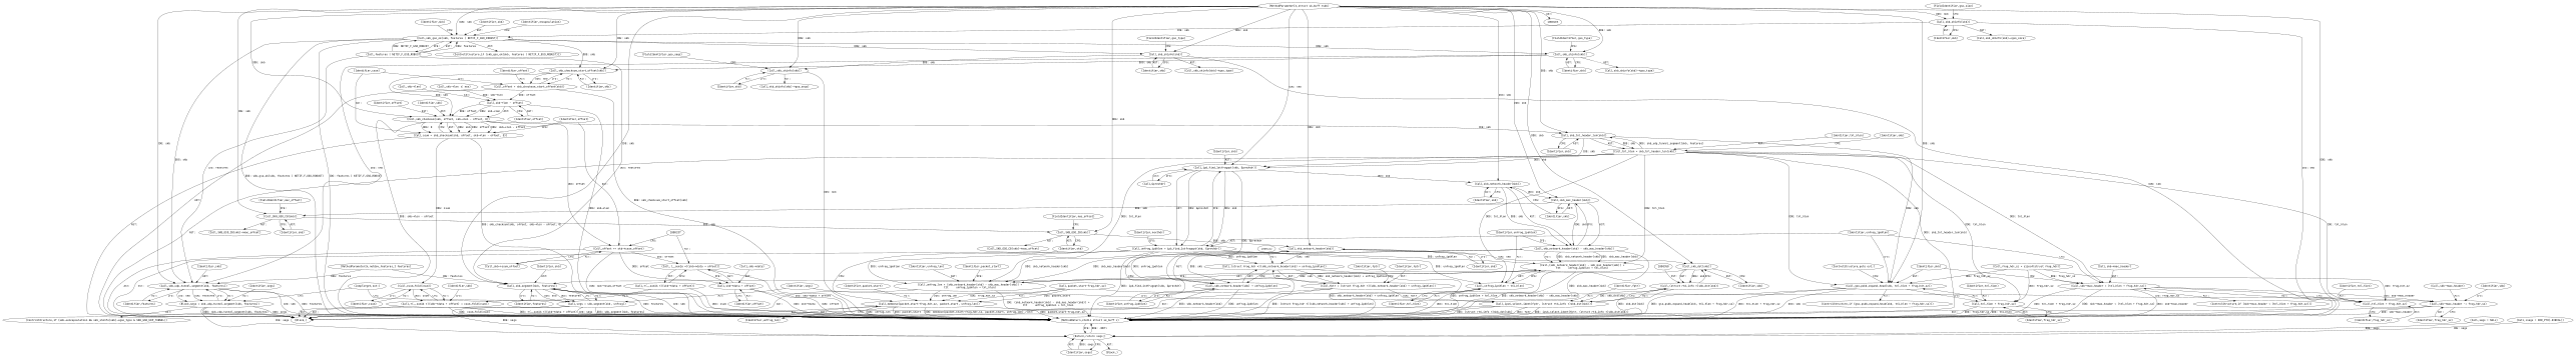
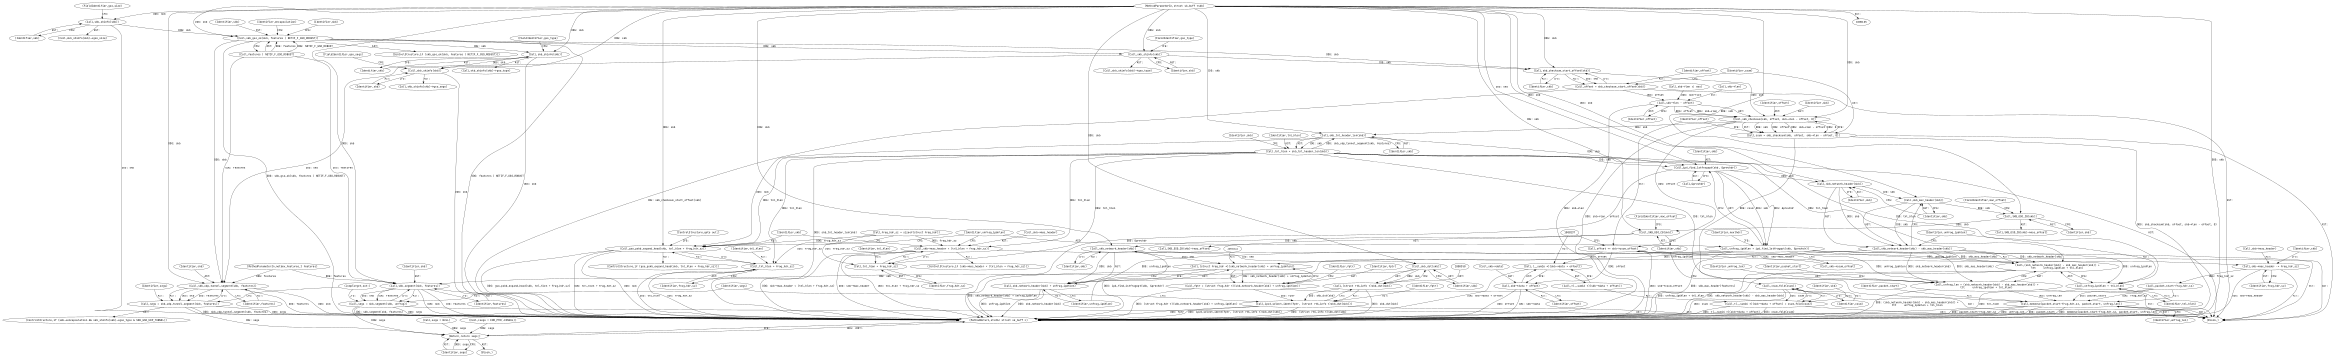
  digraph {
    fontname="JetBrains Mono"
    node [fontname="JetBrains Mono"]
    edge [fontname="JetBrains Mono"]
    n1 [label="(MethodParameterIn,struct sk_buff *skb)"]
    n2 [label="(Call,skb_shinfo(skb))"]
    n3 [label="(Call,skb_gso_ok(skb, features | NETIF_F_GSO_ROBUST))"]
    n4 [label="(Call,skb_shinfo(skb))"]
    n5 [label="(Call,skb_shinfo(skb))"]
    n6 [label="(Call,skb_shinfo(skb))"]
    n7 [label="(Call,skb_udp_tunnel_segment(skb, features))"]
    n8 [label="(Call,skb_checksum_start_offset(skb))"]
    n9 [label="(Call,skb_checksum(skb, offset, skb->len - offset, 0))"]
    n10 [label="(Call,skb_tnl_header_len(skb))"]
    n11 [label="(Call,gso_pskb_expand_head(skb, tnl_hlen + frag_hdr_sz))"]
    n12 [label="(Call,ip6_find_1stfragopt(skb, &prevhdr))"]
    n13 [label="(Call,skb_network_header(skb))"]
    n14 [label="(Call,skb_mac_header(skb))"]
    n15 [label="(Call,SKB_GSO_CB(skb))"]
    n16 [label="(Call,SKB_GSO_CB(skb))"]
    n17 [label="(Call,skb_network_header(skb))"]
    n18 [label="(Call,skb_dst(skb))"]
    n19 [label="(Call,skb_segment(skb, features))"]
    n20 [label="(MethodReturn,static struct sk_buff *)"]
    1000105
    n22 [label="(Identifier,skb)"]
    n23 [label="(Call,skb_shinfo(skb)->gso_size)"]
    n24 [label="(Call,features | NETIF_F_GSO_ROBUST)"]
    n25 [label="(ControlStructure,if (skb_gso_ok(skb, features | NETIF_F_GSO_ROBUST)))"]
    n26 [label="(Call,skb_shinfo(skb)->gso_type)"]
    n27 [label="(Identifier,skb)"]
    n28 [label="(Call,skb_shinfo(skb)->gso_segs)"]
    n29 [label="(Identifier,skb)"]
    n30 [label="(Call,skb_shinfo(skb)->gso_type)"]
    n31 [label="(Identifier,skb)"]
-   n32 [label="(Block,segs = skb_udp_tunnel_segment(skb, features))"]
+   n32 [label="(Call,segs = skb_udp_tunnel_segment(skb, features))"]
    n33 [label="(Identifier,features)"]
    n34 [label="(Call,offset = skb_checksum_start_offset(skb))"]
    n35 [label="(Identifier,skb)"]
    n36 [label="(Call,csum = skb_checksum(skb, offset, skb->len - offset, 0))"]
    n37 [label="(Call,offset += skb->csum_offset)"]
    n38 [label="(Call,tnl_hlen = skb_tnl_header_len(skb))"]
    n39 [label="(Identifier,skb)"]
    n40 [label="(Call,tnl_hlen + frag_hdr_sz)"]
    n41 [label="(ControlStructure,if (gso_pskb_expand_head(skb, tnl_hlen + frag_hdr_sz)))"]
    n42 [label="(Call,unfrag_ip6hlen = ip6_find_1stfragopt(skb, &prevhdr))"]
    n43 [label="(Call,&prevhdr)"]
    n44 [label="(Call,skb_network_header(skb) - skb_mac_header(skb))"]
    n45 [label="(Identifier,skb)"]
    n46 [label="(Identifier,skb)"]
    n47 [label="(Identifier,skb)"]
    n48 [label="(Call,SKB_GSO_CB(skb)->mac_offset)"]
    n49 [label="(Identifier,skb)"]
    n50 [label="(Call,SKB_GSO_CB(skb)->mac_offset)"]
    n51 [label="(Call,(struct frag_hdr *)(skb_network_header(skb) + unfrag_ip6hlen))"]
    n52 [label="(Call,skb_network_header(skb) + unfrag_ip6hlen)"]
    n53 [label="(Identifier,skb)"]
    n54 [label="(Call,(struct rt6_info *)skb_dst(skb))"]
    n55 [label="(Identifier,skb)"]
    n56 [label="(Call,segs = skb_segment(skb, unfrag))"]
    n57 [label="(Identifier,features)"]
    n58 [label="(Return,return segs;)"]
    n59 [label="(ControlStructure,if (skb->encapsulation && skb_shinfo(skb)->gso_type & SKB_GSO_UDP_TUNNEL))"]
    n60 [label="(Identifier,segs)"]
    n61 [label="(Block,)"]
    n62 [label="(Call,skb->len - offset)"]
    n63 [label="(Block,)"]
    n64 [label="(Identifier,offset)"]
    n65 [label="(Call,csum_fold(csum))"]
    n66 [label="(Call,(__sum16 *)(skb->data + offset))"]
    n67 [label="(Call,skb->data + offset)"]
    n68 [label="(Call,skb->csum_offset)"]
    n69 [label="(Call,*(__sum16 *)(skb->data + offset) = csum_fold(csum))"]
    n70 [label="(Identifier,csum)"]
    n71 [label="(Call,*(__sum16 *)(skb->data + offset))"]
    n72 [label="(Identifier,offset)"]
    n73 [label="(Call,skb->mac_header < (tnl_hlen + frag_hdr_sz))"]
    n74 [label="(Call,tnl_hlen + frag_hdr_sz)"]
    n75 [label="(Call,unfrag_len = (skb_network_header(skb) - skb_mac_header(skb)) +\n\t\t\t     unfrag_ip6hlen + tnl_hlen)"]
    n76 [label="(Call,(skb_network_header(skb) - skb_mac_header(skb)) +\n\t\t\t     unfrag_ip6hlen + tnl_hlen)"]
    n77 [label="(Call,unfrag_ip6hlen + tnl_hlen)"]
    n78 [label="(Call,skb->mac_header -= frag_hdr_sz)"]
    n79 [label="(ControlStructure,if (skb->mac_header < (tnl_hlen + frag_hdr_sz)))"]
    n80 [label="(Identifier,frag_hdr_sz)"]
    n81 [label="(Call,memmove(packet_start-frag_hdr_sz, packet_start, unfrag_len))"]
    n82 [label="(Identifier,tnl_hlen)"]
    n83 [label="(Identifier,frag_hdr_sz)"]
    n84 [label="(Identifier,frag_hdr_sz)"]
    n85 [label="(Call,fptr = (struct frag_hdr *)(skb_network_header(skb) + unfrag_ip6hlen))"]
    n86 [label="(Identifier,unfrag_ip6hlen)"]
    n87 [label="(Identifier,unfrag_len)"]
    n88 [label="(Call,ipv6_select_ident(fptr, (struct rt6_info *)skb_dst(skb)))"]
    n89 [label="(Identifier,skb)"]
    n90 [label="(Identifier,fptr)"]
    n91 [label="(Identifier,packet_start)"]
    n92 [label="(FieldIdentifier,gso_segs)"]
    n93 [label="(Identifier,unfrag_len)"]
    n94 [label="(Identifier,skb)"]
    n95 [label="(Identifier,fptr)"]
    n96 [label="(Identifier,unfrag_ip6hlen)"]
    n97 [label="(Identifier,tnl_hlen)"]
    n98 [label="(Identifier,offset)"]
    n99 [label="(FieldIdentifier,gso_type)"]
    n100 [label="(Identifier,tnl_hlen)"]
    n101 [label="(Call,skb->mac_header)"]
    n102 [label="(Identifier,csum)"]
    n103 [label="(Call,segs = NULL)"]
    n104 [label="(Identifier,nexthdr)"]
    n105 [label="(Identifier,skb)"]
    n106 [label="(Identifier,offset)"]
    n107 [label="(Identifier,packet_start)"]
    n108 [label="(ControlStructure,goto out;)"]
    n109 [label="(Identifier,skb)"]
    n110 [label="(Identifier,offset)"]
    n111 [label="(Call,skb->len <= mss)"]
    n112 [label="(FieldIdentifier,gso_type)"]
    n113 [label="(Identifier,encapsulation)"]
    n114 [label="(Call,*segs = ERR_PTR(-EINVAL))"]
    n115 [label="(MethodParameterIn,netdev_features_t features)"]
    n116 [label="(Identifier,skb)"]
    n117 [label="(Call,frag_hdr_sz = sizeof(struct frag_hdr))"]
    n118 [label="(Identifier,skb)"]
    n119 [label="(Identifier,segs)"]
    n120 [label="(Identifier,skb)"]
    n121 [label="(Identifier,skb)"]
    n122 [label="(Identifier,skb)"]
    n123 [label="(Identifier,skb)"]
    n124 [label="(Identifier,unfrag_ip6hlen)"]
    n125 [label="(Identifier,segs)"]
    n126 [label="(Call,packet_start-frag_hdr_sz)"]
    n127 [label="(JumpTarget,out:)"]
    n128 [label="(Identifier,tnl_hlen)"]
    n129 [label="(Call,skb->data)"]
    n130 [label="(FieldIdentifier,mac_offset)"]
    n131 [label="(Identifier,fptr)"]
    n132 [label="(Call,skb->len)"]
    n133 [label="(Call,skb->mac_header)"]
    n134 [label="(FieldIdentifier,mac_offset)"]
    n135 [label="(FieldIdentifier,gso_size)"]
    1000237
    1000332
    1000350
    n1 -> n2 [label="DDG: skb"]
    n1 -> n3 [label="DDG: skb"]
    n1 -> n4 [label="DDG: skb"]
    n1 -> n5 [label="DDG: skb"]
    n1 -> n6 [label="DDG: skb"]
    n1 -> n7 [label="DDG: skb"]
    n1 -> n8 [label="DDG: skb"]
    n1 -> n9 [label="DDG: skb"]
    n1 -> n10 [label="DDG: skb"]
    n1 -> n11 [label="DDG: skb"]
    n1 -> n12 [label="DDG: skb"]
    n1 -> n13 [label="DDG: skb"]
    n1 -> n14 [label="DDG: skb"]
    n1 -> n15 [label="DDG: skb"]
    n1 -> n16 [label="DDG: skb"]
    n1 -> n17 [label="DDG: skb"]
    n1 -> n18 [label="DDG: skb"]
    n1 -> n19 [label="DDG: skb"]
    n1 -> n20 [label="DDG: skb"]
    n1 -> 1000105 [label="AST: "]
    n2 -> n3 [label="DDG: skb"]
    n2 -> n20 [label="DDG: skb"]
    n2 -> n22 [label="CFG: "]
    n2 -> n23 [label="AST: "]
    n3 -> n4 [label="DDG: skb"]
    n3 -> n6 [label="DDG: skb"]
    n3 -> n7 [label="DDG: skb"]
    n3 -> n8 [label="DDG: skb"]
    n3 -> n20 [label="DDG: skb_gso_ok(skb, features | NETIF_F_GSO_ROBUST)"]
    n3 -> n20 [label="DDG: features | NETIF_F_GSO_ROBUST"]
    n3 -> n24 [label="CFG: "]
    n3 -> n25 [label="AST: "]
    n4 -> n5 [label="DDG: skb"]
    n4 -> n20 [label="DDG: skb"]
    n4 -> n26 [label="AST: "]
    n4 -> n27 [label="CFG: "]
    n5 -> n20 [label="DDG: skb"]
    n5 -> n28 [label="AST: "]
    n5 -> n29 [label="CFG: "]
    n6 -> n7 [label="DDG: skb"]
    n6 -> n8 [label="DDG: skb"]
    n6 -> n30 [label="AST: "]
    n6 -> n31 [label="CFG: "]
    n7 -> n20 [label="DDG: skb"]
    n7 -> n20 [label="DDG: features"]
    n7 -> n32 [label="AST: "]
    n7 -> n32 [label="DDG: skb"]
    n7 -> n32 [label="DDG: features"]
    n7 -> n33 [label="CFG: "]
    n8 -> n9 [label="DDG: skb"]
    n8 -> n34 [label="AST: "]
    n8 -> n34 [label="DDG: skb"]
    n8 -> n35 [label="CFG: "]
    n9 -> n10 [label="DDG: skb"]
    n9 -> n20 [label="DDG: skb->len - offset"]
    n9 -> n36 [label="AST: "]
    n9 -> n36 [label="DDG: skb"]
    n9 -> n36 [label="DDG: offset"]
    n9 -> n36 [label="DDG: skb->len - offset"]
    n9 -> n36 [label="DDG: 0"]
    n9 -> n37 [label="DDG: offset"]
    n10 -> n11 [label="DDG: skb"]
    n10 -> n12 [label="DDG: skb"]
    n10 -> n38 [label="AST: "]
    n10 -> n38 [label="DDG: skb"]
    n10 -> n39 [label="CFG: "]
    n11 -> n20 [label="DDG: skb"]
    n11 -> n20 [label="DDG: gso_pskb_expand_head(skb, tnl_hlen + frag_hdr_sz)"]
    n11 -> n20 [label="DDG: tnl_hlen + frag_hdr_sz"]
    n11 -> n40 [label="CFG: "]
    n11 -> n41 [label="AST: "]
    n12 -> n13 [label="DDG: skb"]
    n12 -> n20 [label="DDG: &prevhdr"]
    n12 -> n42 [label="AST: "]
    n12 -> n42 [label="DDG: skb"]
    n12 -> n42 [label="DDG: &prevhdr"]
    n12 -> n43 [label="CFG: "]
    n13 -> n14 [label="DDG: skb"]
    n13 -> n44 [label="AST: "]
    n13 -> n44 [label="DDG: skb"]
    n13 -> n45 [label="CFG: "]
    n14 -> n15 [label="DDG: skb"]
    n14 -> n44 [label="AST: "]
    n14 -> n44 [label="DDG: skb"]
    n14 -> n46 [label="CFG: "]
    n15 -> n16 [label="DDG: skb"]
    n15 -> n47 [label="CFG: "]
    n15 -> n48 [label="AST: "]
    n16 -> n17 [label="DDG: skb"]
    n16 -> n49 [label="CFG: "]
    n16 -> n50 [label="AST: "]
    n17 -> n18 [label="DDG: skb"]
    n17 -> n51 [label="DDG: skb"]
    n17 -> n52 [label="AST: "]
    n17 -> n52 [label="DDG: skb"]
    n17 -> n53 [label="CFG: "]
    n18 -> n19 [label="DDG: skb"]
    n18 -> n54 [label="AST: "]
    n18 -> n54 [label="DDG: skb"]
    n18 -> n55 [label="CFG: "]
    n19 -> n20 [label="DDG: skb"]
    n19 -> n20 [label="DDG: features"]
    n19 -> n56 [label="AST: "]
    n19 -> n56 [label="DDG: skb"]
    n19 -> n56 [label="DDG: features"]
    n19 -> n57 [label="CFG: "]
    n20 -> n58 [label="CFG: "]
    n22 -> n2 [label="AST: "]
    n24 -> n3 [label="AST: "]
    n24 -> n3 [label="DDG: features"]
    n24 -> n3 [label="DDG: NETIF_F_GSO_ROBUST"]
    n24 -> n7 [label="DDG: features"]
    n24 -> n19 [label="DDG: features"]
    n27 -> n4 [label="AST: "]
    n29 -> n5 [label="AST: "]
    n31 -> n6 [label="AST: "]
    n32 -> n7 [label="CFG: "]
    n32 -> n20 [label="DDG: skb_udp_tunnel_segment(skb, features)"]
    n32 -> n20 [label="DDG: segs"]
    n32 -> n58 [label="DDG: segs"]
    n32 -> n59 [label="AST: "]
    n33 -> n7 [label="AST: "]
    n34 -> n8 [label="CFG: "]
    n34 -> n20 [label="DDG: skb_checksum_start_offset(skb)"]
    n34 -> n62 [label="DDG: offset"]
    n34 -> n63 [label="AST: "]
    n35 -> n8 [label="AST: "]
    n36 -> n9 [label="CFG: "]
    n36 -> n20 [label="DDG: skb_checksum(skb, offset, skb->len - offset, 0)"]
    n36 -> n63 [label="AST: "]
    n36 -> n65 [label="DDG: csum"]
    n37 -> n20 [label="DDG: skb->csum_offset"]
    n37 -> n63 [label="AST: "]
    n37 -> n66 [label="DDG: offset"]
    n37 -> n67 [label="DDG: offset"]
    n37 -> n68 [label="CFG: "]
    n38 -> n10 [label="DDG: skb_udp_tunnel_segment(skb, features)"]
    n38 -> n11 [label="DDG: tnl_hlen"]
    n38 -> n12 [label="DDG: skb"]
    n38 -> n20 [label="DDG: skb_tnl_header_len(skb)"]
    n38 -> n40 [label="DDG: tnl_hlen"]
    n38 -> n63 [label="AST: "]
    n38 -> n73 [label="DDG: tnl_hlen"]
    n38 -> n74 [label="DDG: tnl_hlen"]
    n38 -> n75 [label="DDG: tnl_hlen"]
    n38 -> n76 [label="DDG: tnl_hlen"]
    n38 -> n77 [label="DDG: tnl_hlen"]
    n39 -> n10 [label="AST: "]
    n40 -> n11 [label="AST: "]
    n40 -> n20 [label="DDG: frag_hdr_sz"]
    n40 -> n20 [label="DDG: tnl_hlen"]
    n40 -> n83 [label="CFG: "]
    n42 -> n12 [label="CFG: "]
    n42 -> n20 [label="DDG: ip6_find_1stfragopt(skb, &prevhdr)"]
    n42 -> n51 [label="DDG: unfrag_ip6hlen"]
    n42 -> n52 [label="DDG: unfrag_ip6hlen"]
    n42 -> n63 [label="AST: "]
    n42 -> n75 [label="DDG: unfrag_ip6hlen"]
    n42 -> n76 [label="DDG: unfrag_ip6hlen"]
    n42 -> n77 [label="DDG: unfrag_ip6hlen"]
    n43 -> n12 [label="AST: "]
    n44 -> n14 [label="CFG: "]
-   n44 -> n20 [label="DDG: skb_mac_header(skb)"]
+   n44 -> n20 [label="DDG: skb_mac_header(features)"]
    n44 -> n75 [label="DDG: skb_network_header(skb)"]
    n44 -> n75 [label="DDG: skb_mac_header(skb)"]
    n44 -> n76 [label="AST: "]
    n44 -> n76 [label="DDG: skb_network_header(skb)"]
    n44 -> n76 [label="DDG: skb_mac_header(skb)"]
    n45 -> n13 [label="AST: "]
    n46 -> n13 [label="CFG: "]
    n46 -> n14 [label="AST: "]
    n47 -> n15 [label="AST: "]
    n49 -> n16 [label="AST: "]
    n49 -> n81 [label="CFG: "]
    n51 -> n20 [label="DDG: skb_network_header(skb) + unfrag_ip6hlen"]
    n51 -> n52 [label="CFG: "]
    n51 -> n85 [label="AST: "]
    n51 -> n85 [label="DDG: skb_network_header(skb) + unfrag_ip6hlen"]
    n52 -> n20 [label="DDG: skb_network_header(skb)"]
    n52 -> n20 [label="DDG: unfrag_ip6hlen"]
    n52 -> n51 [label="AST: "]
    n52 -> n86 [label="CFG: "]
    n53 -> n17 [label="AST: "]
    n54 -> n18 [label="CFG: "]
    n54 -> n20 [label="DDG: skb_dst(skb)"]
    n54 -> n88 [label="AST: "]
    n54 -> n88 [label="DDG: skb_dst(skb)"]
    n55 -> n18 [label="AST: "]
    n56 -> n19 [label="CFG: "]
    n56 -> n20 [label="DDG: segs"]
    n56 -> n20 [label="DDG: skb_segment(skb, features)"]
    n56 -> n58 [label="DDG: segs"]
    n56 -> n63 [label="AST: "]
    n57 -> n19 [label="AST: "]
    n58 -> n20 [label="DDG: <RET>"]
    n58 -> n60 [label="CFG: "]
    n58 -> n61 [label="AST: "]
    n60 -> n58 [label="AST: "]
    n60 -> n58 [label="DDG: segs"]
    n62 -> n9 [label="AST: "]
    n62 -> n9 [label="DDG: offset"]
    n62 -> n9 [label="DDG: skb->len"]
    n62 -> n20 [label="DDG: skb->len"]
    n62 -> n64 [label="CFG: "]
    n64 -> n62 [label="AST: "]
-   n71 -> n20 [label="DDG: csum"]
+   n65 -> n20 [label="DDG: csum"]
    n65 -> n69 [label="AST: "]
    n65 -> n69 [label="DDG: csum"]
    n65 -> n70 [label="CFG: "]
    n66 -> n20 [label="DDG: skb->data + offset"]
    n66 -> n67 [label="CFG: "]
    n66 -> n71 [label="AST: "]
    n67 -> n20 [label="DDG: skb->data"]
    n67 -> n20 [label="DDG: offset"]
    n67 -> n66 [label="AST: "]
    n67 -> n72 [label="CFG: "]
    n68 -> n37 [label="AST: "]
    n69 -> n20 [label="DDG: *(__sum16 *)(skb->data + offset)"]
    n69 -> n20 [label="DDG: csum_fold(csum)"]
    n69 -> n63 [label="AST: "]
    n69 -> n65 [label="CFG: "]
    n70 -> n65 [label="AST: "]
    n71 -> n66 [label="CFG: "]
    n71 -> n69 [label="AST: "]
    n72 -> n67 [label="AST: "]
    n73 -> n20 [label="DDG: tnl_hlen + frag_hdr_sz"]
    n73 -> n20 [label="DDG: skb->mac_header < (tnl_hlen + frag_hdr_sz)"]
    n73 -> n20 [label="DDG: skb->mac_header"]
    n73 -> n74 [label="CFG: "]
    n73 -> n78 [label="DDG: skb->mac_header"]
    n73 -> n79 [label="AST: "]
    n74 -> n73 [label="AST: "]
    n74 -> n80 [label="CFG: "]
    n75 -> n20 [label="DDG: (skb_network_header(skb) - skb_mac_header(skb)) +\n\t\t\t     unfrag_ip6hlen + tnl_hlen"]
    n75 -> n63 [label="AST: "]
    n75 -> n76 [label="CFG: "]
    n75 -> n81 [label="DDG: unfrag_len"]
    n76 -> n20 [label="DDG: unfrag_ip6hlen + tnl_hlen"]
    n76 -> n20 [label="DDG: skb_network_header(skb) - skb_mac_header(skb)"]
    n76 -> n75 [label="AST: "]
    n76 -> n77 [label="CFG: "]
    n77 -> n20 [label="DDG: tnl_hlen"]
    n77 -> n76 [label="AST: "]
    n77 -> n82 [label="CFG: "]
    n78 -> n20 [label="DDG: skb->mac_header"]
    n78 -> n63 [label="AST: "]
    n78 -> n84 [label="CFG: "]
    n80 -> n74 [label="AST: "]
    n81 -> n20 [label="DDG: unfrag_len"]
    n81 -> n20 [label="DDG: packet_start"]
    n81 -> n20 [label="DDG: memmove(packet_start-frag_hdr_sz, packet_start, unfrag_len)"]
    n81 -> n20 [label="DDG: packet_start-frag_hdr_sz"]
    n81 -> n63 [label="AST: "]
    n81 -> n87 [label="CFG: "]
    n82 -> n77 [label="AST: "]
    n83 -> n40 [label="AST: "]
    n84 -> n78 [label="AST: "]
    n85 -> n20 [label="DDG: (struct frag_hdr *)(skb_network_header(skb) + unfrag_ip6hlen)"]
    n85 -> n51 [label="CFG: "]
    n85 -> n63 [label="AST: "]
    n85 -> n88 [label="DDG: fptr"]
    n86 -> n17 [label="CFG: "]
    n86 -> n52 [label="AST: "]
    n87 -> n81 [label="AST: "]
    n88 -> n20 [label="DDG: (struct rt6_info *)skb_dst(skb)"]
    n88 -> n20 [label="DDG: fptr"]
    n88 -> n20 [label="DDG: ipv6_select_ident(fptr, (struct rt6_info *)skb_dst(skb))"]
    n88 -> n54 [label="CFG: "]
    n88 -> n63 [label="AST: "]
    n89 -> n3 [label="AST: "]
    n90 -> n85 [label="CFG: "]
    n91 -> n81 [label="AST: "]
    n92 -> n5 [label="CFG: "]
    n93 -> n75 [label="AST: "]
    n94 -> n11 [label="AST: "]
    n94 -> n73 [label="CFG: "]
    n95 -> n85 [label="AST: "]
    n96 -> n11 [label="CFG: "]
    n96 -> n42 [label="AST: "]
    n96 -> n73 [label="CFG: "]
    n97 -> n38 [label="AST: "]
    n98 -> n34 [label="AST: "]
    n99 -> n6 [label="CFG: "]
    n100 -> n74 [label="AST: "]
    n101 -> n73 [label="AST: "]
    n102 -> n34 [label="CFG: "]
    n102 -> n36 [label="AST: "]
    n103 -> n58 [label="DDG: segs"]
    n104 -> n42 [label="CFG: "]
    n105 -> n78 [label="CFG: "]
    n106 -> n9 [label="AST: "]
    n107 -> n75 [label="CFG: "]
    n108 -> n11 [label="CFG: "]
    n109 -> n12 [label="AST: "]
    n110 -> n36 [label="CFG: "]
    n110 -> n37 [label="AST: "]
    n111 -> n62 [label="DDG: skb->len"]
    n112 -> n4 [label="CFG: "]
    n113 -> n3 [label="CFG: "]
    n114 -> n58 [label="DDG: segs"]
    n115 -> n7 [label="DDG: features"]
    n115 -> n19 [label="DDG: features"]
    n116 -> n7 [label="AST: "]
    n117 -> n11 [label="DDG: frag_hdr_sz"]
    n117 -> n40 [label="DDG: frag_hdr_sz"]
    n117 -> n73 [label="DDG: frag_hdr_sz"]
    n117 -> n74 [label="DDG: frag_hdr_sz"]
    n118 -> n38 [label="CFG: "]
    n119 -> n56 [label="AST: "]
    n119 -> n88 [label="CFG: "]
    n120 -> n9 [label="AST: "]
    n121 -> n19 [label="AST: "]
    n122 -> n3 [label="CFG: "]
    n123 -> n69 [label="CFG: "]
    n124 -> n44 [label="CFG: "]
    n124 -> n77 [label="AST: "]
    n125 -> n32 [label="AST: "]
-   n126 -> n78 [label="DDG: frag_hdr_sz"]
+   n78 -> n126 [label="DDG: frag_hdr_sz"]
    n126 -> n81 [label="AST: "]
    n126 -> n81 [label="DDG: packet_start"]
    n126 -> n81 [label="DDG: frag_hdr_sz"]
    n127 -> n32 [label="CFG: "]
    n127 -> n56 [label="CFG: "]
    n128 -> n40 [label="AST: "]
    n129 -> n67 [label="AST: "]
    n130 -> n16 [label="CFG: "]
    n131 -> n88 [label="AST: "]
    n132 -> n62 [label="AST: "]
    n133 -> n78 [label="AST: "]
    n134 -> n15 [label="CFG: "]
    n135 -> n2 [label="CFG: "]
    1000237 -> n37 [label="CFG: "]
    1000237 -> n66 [label="AST: "]
    1000332 -> n51 [label="AST: "]
    1000350 -> n54 [label="AST: "]
  }
